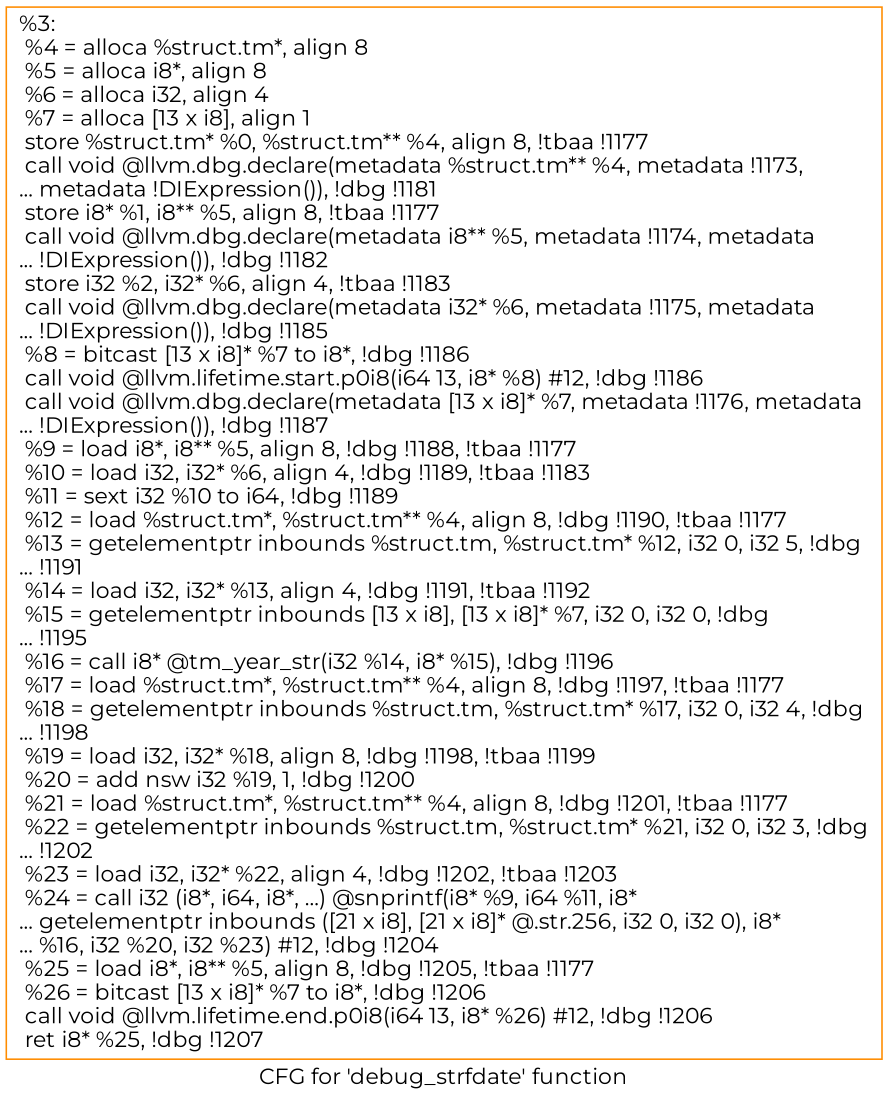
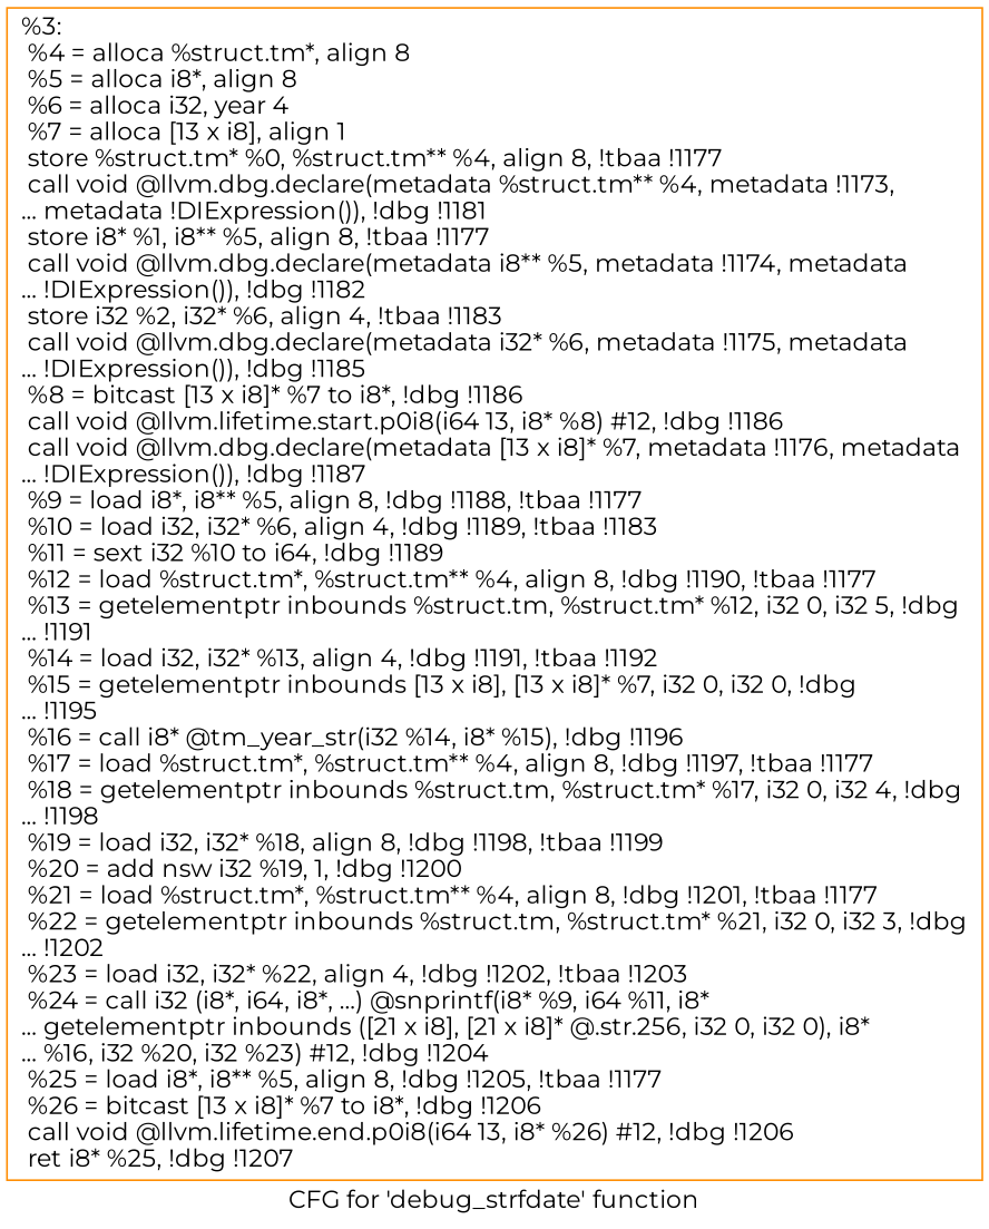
  digraph {
    label="CFG for 'debug_strfdate' function"
    fontname=Montserrat
-   n1 [label="{%3:\l  %4 = alloca %struct.tm*, align 8\l  %5 = alloca i8*, align 8\l  %6 = alloca i32, align 4\l  %7 = alloca [13 x i8], align 1\l  store %struct.tm* %0, %struct.tm** %4, align 8, !tbaa !1177\l  call void @llvm.dbg.declare(metadata %struct.tm** %4, metadata !1173,\l... metadata !DIExpression()), !dbg !1181\l  store i8* %1, i8** %5, align 8, !tbaa !1177\l  call void @llvm.dbg.declare(metadata i8** %5, metadata !1174, metadata\l... !DIExpression()), !dbg !1182\l  store i32 %2, i32* %6, align 4, !tbaa !1183\l  call void @llvm.dbg.declare(metadata i32* %6, metadata !1175, metadata\l... !DIExpression()), !dbg !1185\l  %8 = bitcast [13 x i8]* %7 to i8*, !dbg !1186\l  call void @llvm.lifetime.start.p0i8(i64 13, i8* %8) #12, !dbg !1186\l  call void @llvm.dbg.declare(metadata [13 x i8]* %7, metadata !1176, metadata\l... !DIExpression()), !dbg !1187\l  %9 = load i8*, i8** %5, align 8, !dbg !1188, !tbaa !1177\l  %10 = load i32, i32* %6, align 4, !dbg !1189, !tbaa !1183\l  %11 = sext i32 %10 to i64, !dbg !1189\l  %12 = load %struct.tm*, %struct.tm** %4, align 8, !dbg !1190, !tbaa !1177\l  %13 = getelementptr inbounds %struct.tm, %struct.tm* %12, i32 0, i32 5, !dbg\l... !1191\l  %14 = load i32, i32* %13, align 4, !dbg !1191, !tbaa !1192\l  %15 = getelementptr inbounds [13 x i8], [13 x i8]* %7, i32 0, i32 0, !dbg\l... !1195\l  %16 = call i8* @tm_year_str(i32 %14, i8* %15), !dbg !1196\l  %17 = load %struct.tm*, %struct.tm** %4, align 8, !dbg !1197, !tbaa !1177\l  %18 = getelementptr inbounds %struct.tm, %struct.tm* %17, i32 0, i32 4, !dbg\l... !1198\l  %19 = load i32, i32* %18, align 8, !dbg !1198, !tbaa !1199\l  %20 = add nsw i32 %19, 1, !dbg !1200\l  %21 = load %struct.tm*, %struct.tm** %4, align 8, !dbg !1201, !tbaa !1177\l  %22 = getelementptr inbounds %struct.tm, %struct.tm* %21, i32 0, i32 3, !dbg\l... !1202\l  %23 = load i32, i32* %22, align 4, !dbg !1202, !tbaa !1203\l  %24 = call i32 (i8*, i64, i8*, ...) @snprintf(i8* %9, i64 %11, i8*\l... getelementptr inbounds ([21 x i8], [21 x i8]* @.str.256, i32 0, i32 0), i8*\l... %16, i32 %20, i32 %23) #12, !dbg !1204\l  %25 = load i8*, i8** %5, align 8, !dbg !1205, !tbaa !1177\l  %26 = bitcast [13 x i8]* %7 to i8*, !dbg !1206\l  call void @llvm.lifetime.end.p0i8(i64 13, i8* %26) #12, !dbg !1206\l  ret i8* %25, !dbg !1207\l}" shape=record color=darkorange fontname=Montserrat]
+   n1 [label="{%3:\l  %4 = alloca %struct.tm*, align 8\l  %5 = alloca i8*, align 8\l  %6 = alloca i32, year 4\l  %7 = alloca [13 x i8], align 1\l  store %struct.tm* %0, %struct.tm** %4, align 8, !tbaa !1177\l  call void @llvm.dbg.declare(metadata %struct.tm** %4, metadata !1173,\l... metadata !DIExpression()), !dbg !1181\l  store i8* %1, i8** %5, align 8, !tbaa !1177\l  call void @llvm.dbg.declare(metadata i8** %5, metadata !1174, metadata\l... !DIExpression()), !dbg !1182\l  store i32 %2, i32* %6, align 4, !tbaa !1183\l  call void @llvm.dbg.declare(metadata i32* %6, metadata !1175, metadata\l... !DIExpression()), !dbg !1185\l  %8 = bitcast [13 x i8]* %7 to i8*, !dbg !1186\l  call void @llvm.lifetime.start.p0i8(i64 13, i8* %8) #12, !dbg !1186\l  call void @llvm.dbg.declare(metadata [13 x i8]* %7, metadata !1176, metadata\l... !DIExpression()), !dbg !1187\l  %9 = load i8*, i8** %5, align 8, !dbg !1188, !tbaa !1177\l  %10 = load i32, i32* %6, align 4, !dbg !1189, !tbaa !1183\l  %11 = sext i32 %10 to i64, !dbg !1189\l  %12 = load %struct.tm*, %struct.tm** %4, align 8, !dbg !1190, !tbaa !1177\l  %13 = getelementptr inbounds %struct.tm, %struct.tm* %12, i32 0, i32 5, !dbg\l... !1191\l  %14 = load i32, i32* %13, align 4, !dbg !1191, !tbaa !1192\l  %15 = getelementptr inbounds [13 x i8], [13 x i8]* %7, i32 0, i32 0, !dbg\l... !1195\l  %16 = call i8* @tm_year_str(i32 %14, i8* %15), !dbg !1196\l  %17 = load %struct.tm*, %struct.tm** %4, align 8, !dbg !1197, !tbaa !1177\l  %18 = getelementptr inbounds %struct.tm, %struct.tm* %17, i32 0, i32 4, !dbg\l... !1198\l  %19 = load i32, i32* %18, align 8, !dbg !1198, !tbaa !1199\l  %20 = add nsw i32 %19, 1, !dbg !1200\l  %21 = load %struct.tm*, %struct.tm** %4, align 8, !dbg !1201, !tbaa !1177\l  %22 = getelementptr inbounds %struct.tm, %struct.tm* %21, i32 0, i32 3, !dbg\l... !1202\l  %23 = load i32, i32* %22, align 4, !dbg !1202, !tbaa !1203\l  %24 = call i32 (i8*, i64, i8*, ...) @snprintf(i8* %9, i64 %11, i8*\l... getelementptr inbounds ([21 x i8], [21 x i8]* @.str.256, i32 0, i32 0), i8*\l... %16, i32 %20, i32 %23) #12, !dbg !1204\l  %25 = load i8*, i8** %5, align 8, !dbg !1205, !tbaa !1177\l  %26 = bitcast [13 x i8]* %7 to i8*, !dbg !1206\l  call void @llvm.lifetime.end.p0i8(i64 13, i8* %26) #12, !dbg !1206\l  ret i8* %25, !dbg !1207\l}" shape=record color=darkorange fontname=Montserrat]
  }
